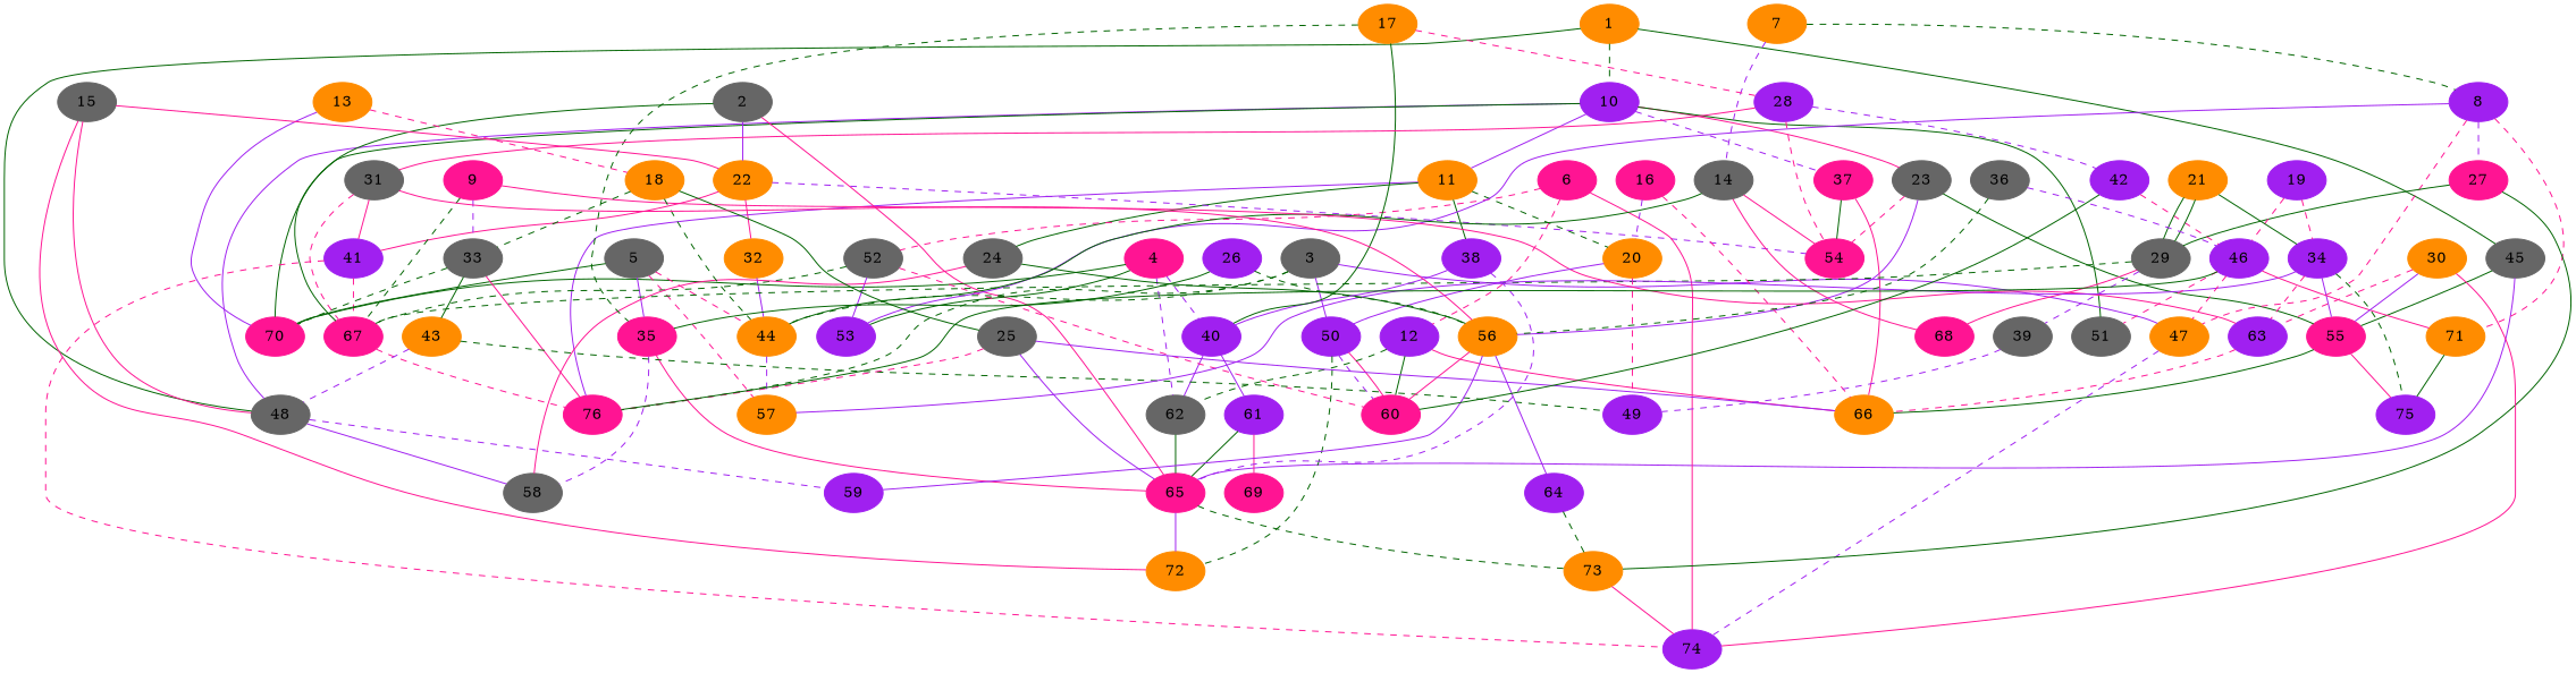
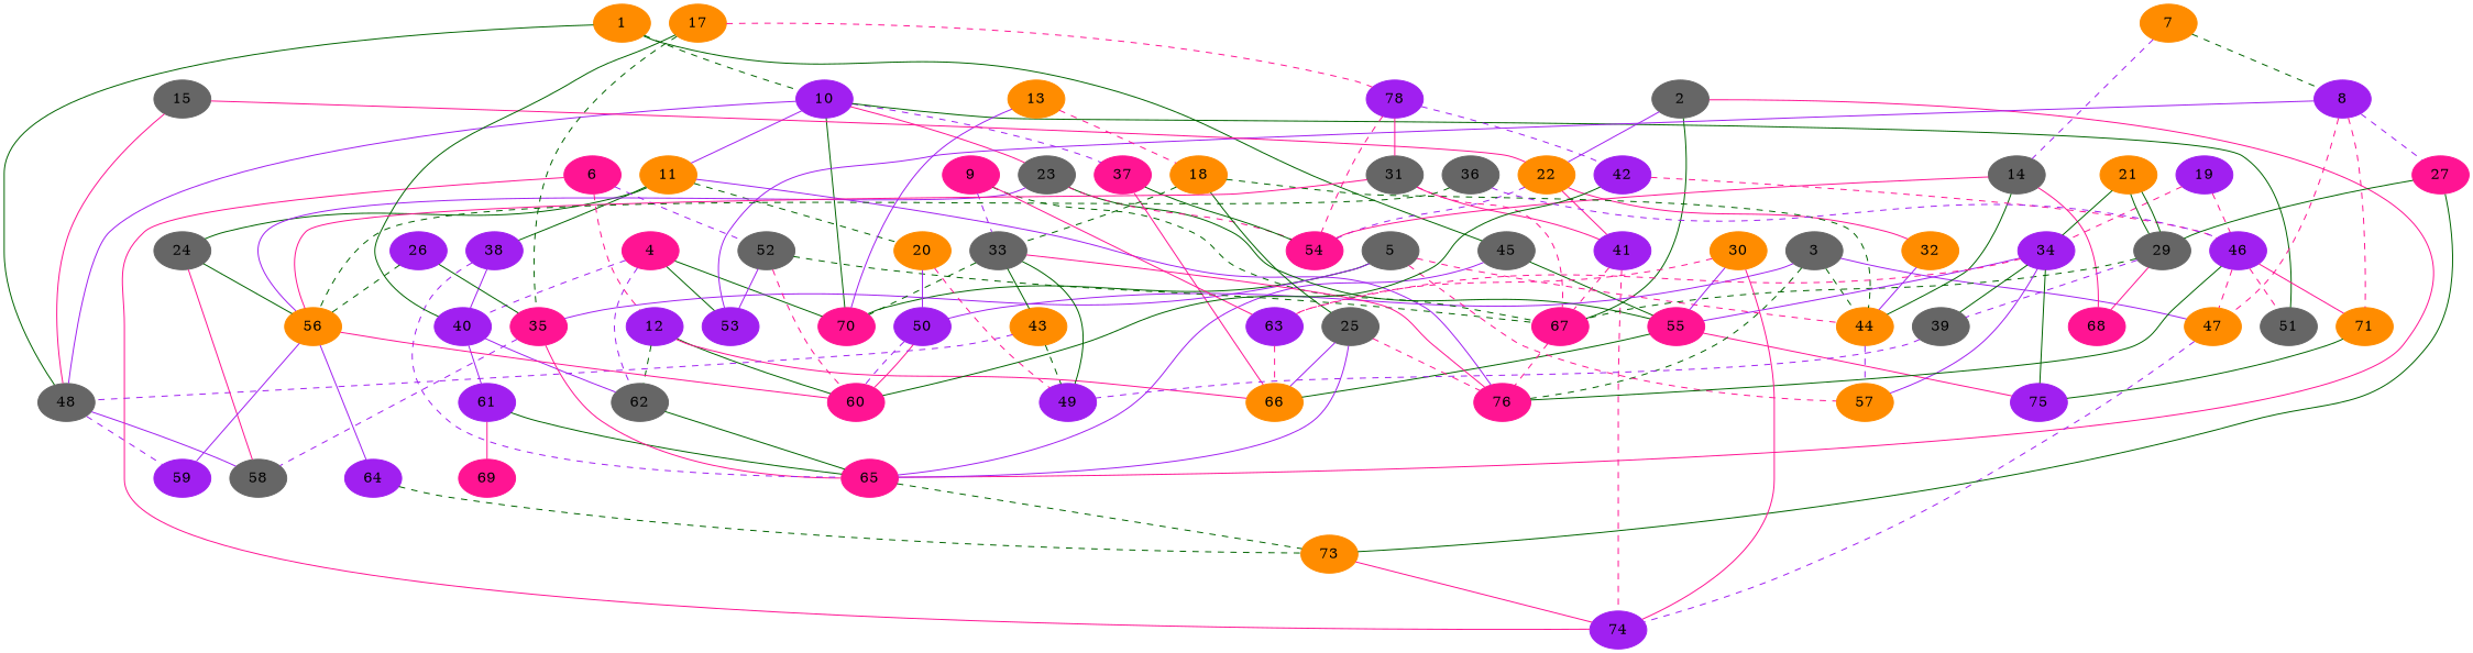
  graph {
    node [color=purple style=filled]
    edge [color=darkgreen style=solid]
    1 [color=darkorange]
    10
    45 [color=gray40]
    48 [color=gray40]
    70 [color=deeppink]
    11 [color=darkorange]
    23 [color=gray40]
    37 [color=deeppink]
    51 [color=gray40]
    65 [color=deeppink]
    55 [color=deeppink]
    58 [color=gray40]
    59
    2 [color=gray40]
    22 [color=darkorange]
    67 [color=deeppink]
    54 [color=deeppink]
    32 [color=darkorange]
    41
-   72 [color=darkorange]
    73 [color=darkorange]
    76 [color=deeppink]
    3 [color=gray40]
    44 [color=darkorange]
    47 [color=darkorange]
    50
    57 [color=darkorange]
    74
    60 [color=deeppink]
    4 [color=deeppink]
    40
    53
    62 [color=gray40]
    61
    5 [color=gray40]
    35 [color=deeppink]
    6 [color=deeppink]
    12
    52 [color=gray40]
    66 [color=darkorange]
    7 [color=darkorange]
    8
    14 [color=gray40]
    27 [color=deeppink]
    71 [color=darkorange]
    68 [color=deeppink]
    29 [color=gray40]
    75
    9 [color=deeppink]
    33 [color=gray40]
    63
    49
    43 [color=darkorange]
    20 [color=darkorange]
    24 [color=gray40]
    38
    56 [color=darkorange]
    13 [color=darkorange]
    18 [color=darkorange]
    25 [color=gray40]
    15 [color=gray40]
-   16 [color=deeppink]
    17 [color=darkorange]
-   28
+   28 [label=78]
    31 [color=gray40]
    42
    19
    34
    46
    39 [color=gray40]
    21 [color=darkorange]
    64
    26
    30 [color=darkorange]
    69 [color=deeppink]
    36 [color=gray40]
    1 -- 10 [style=dashed]
    1 -- 45
    1 -- 48
    10 -- 48 [color=purple]
    10 -- 70
    10 -- 11 [color=purple]
    10 -- 23 [color=deeppink]
    10 -- 37 [color=purple style=dashed]
    10 -- 51
    45 -- 65 [color=purple]
    45 -- 55
    48 -- 58 [color=purple]
    48 -- 59 [color=purple style=dashed]
    11 -- 76 [color=purple]
    11 -- 20 [style=dashed]
    11 -- 24
    11 -- 38
    23 -- 55
    23 -- 54 [color=deeppink style=dashed]
    23 -- 56 [color=purple]
    37 -- 54
    37 -- 66 [color=deeppink]
-   65 -- 72 [color=purple]
    65 -- 73 [style=dashed]
    55 -- 66
    55 -- 75 [color=deeppink]
    2 -- 65 [color=deeppink]
    2 -- 22 [color=purple]
    2 -- 67
    22 -- 54 [color=purple style=dashed]
    22 -- 32 [color=deeppink]
    22 -- 41 [color=deeppink]
    67 -- 76 [color=deeppink style=dashed]
    32 -- 44 [color=purple]
    41 -- 67 [color=deeppink style=dashed]
    41 -- 74 [color=deeppink style=dashed]
    73 -- 74 [color=deeppink]
    3 -- 76 [style=dashed]
    3 -- 44 [style=dashed]
    3 -- 47 [color=purple]
    3 -- 50 [color=purple]
    44 -- 57 [color=purple style=dashed]
    47 -- 74 [color=purple style=dashed]
-   50 -- 72 [style=dashed]
    50 -- 60 [color=purple style=dashed]
    50 -- 60 [color=deeppink]
    4 -- 70
    4 -- 40 [color=purple style=dashed]
    4 -- 53
    4 -- 62 [color=purple style=dashed]
    40 -- 62 [color=purple]
    40 -- 61 [color=purple]
    62 -- 65
    61 -- 65
    61 -- 69 [color=deeppink]
    5 -- 70
    5 -- 44 [color=deeppink style=dashed]
    5 -- 57 [color=deeppink style=dashed]
    5 -- 35 [color=purple]
    35 -- 65 [color=deeppink]
    35 -- 58 [color=purple style=dashed]
    6 -- 74 [color=deeppink]
    6 -- 12 [color=deeppink style=dashed]
-   6 -- 52 [color=deeppink style=dashed]
+   6 -- 52 [color=purple style=dashed]
    12 -- 60
    12 -- 62 [style=dashed]
    12 -- 66 [color=deeppink]
    52 -- 67 [style=dashed]
    52 -- 60 [color=deeppink style=dashed]
    52 -- 53 [color=purple]
    7 -- 8 [style=dashed]
    7 -- 14 [color=purple style=dashed]
    8 -- 47 [color=deeppink style=dashed]
    8 -- 53 [color=purple]
    8 -- 27 [color=purple style=dashed]
    8 -- 71 [color=deeppink style=dashed]
    14 -- 54 [color=deeppink]
    14 -- 44
    14 -- 68 [color=deeppink]
    27 -- 73
    27 -- 29
    71 -- 75
    29 -- 67 [style=dashed]
    29 -- 68 [color=deeppink]
    29 -- 39 [color=purple style=dashed]
    9 -- 67 [style=dashed]
    9 -- 33 [color=purple style=dashed]
    9 -- 63 [color=deeppink]
    33 -- 70 [style=dashed]
    33 -- 76 [color=deeppink]
+   33 -- 49
    33 -- 43
    63 -- 66 [color=deeppink style=dashed]
    43 -- 48 [color=purple style=dashed]
    43 -- 49 [style=dashed]
    20 -- 50 [color=purple]
    20 -- 49 [color=deeppink style=dashed]
    24 -- 58 [color=deeppink]
    24 -- 56
    38 -- 65 [color=purple style=dashed]
    38 -- 40 [color=purple]
    56 -- 59 [color=purple]
    56 -- 60 [color=deeppink]
    56 -- 64 [color=purple]
    13 -- 70 [color=purple]
    13 -- 18 [color=deeppink style=dashed]
    18 -- 44 [style=dashed]
    18 -- 33 [style=dashed]
    18 -- 25
    25 -- 65 [color=purple]
    25 -- 76 [color=deeppink style=dashed]
    25 -- 66 [color=purple]
    15 -- 48 [color=deeppink]
    15 -- 22 [color=deeppink]
-   15 -- 72 [color=deeppink]
-   16 -- 66 [color=deeppink style=dashed]
-   16 -- 20 [color=purple style=dashed]
    17 -- 40
    17 -- 35 [style=dashed]
    17 -- 28 [color=deeppink style=dashed]
    28 -- 54 [color=deeppink style=dashed]
    28 -- 31 [color=deeppink]
    28 -- 42 [color=purple style=dashed]
    31 -- 67 [color=deeppink style=dashed]
    31 -- 41 [color=deeppink]
    31 -- 56 [color=deeppink]
    42 -- 60
    42 -- 46 [color=deeppink style=dashed]
    19 -- 34 [color=deeppink style=dashed]
    19 -- 46 [color=deeppink style=dashed]
    34 -- 55 [color=purple]
    34 -- 57 [color=purple]
-   34 -- 75 [style=dashed]
+   34 -- 75
    34 -- 63 [color=deeppink style=dashed]
+   34 -- 39
    46 -- 51 [color=deeppink style=dashed]
    46 -- 76
    46 -- 47 [color=deeppink style=dashed]
    46 -- 71 [color=deeppink]
    39 -- 49 [color=purple style=dashed]
    21 -- 29
    21 -- 29
    21 -- 34
    64 -- 73 [style=dashed]
    26 -- 35
    26 -- 56 [style=dashed]
    30 -- 55 [color=purple]
    30 -- 74 [color=deeppink]
    30 -- 63 [color=deeppink style=dashed]
    36 -- 56 [style=dashed]
    36 -- 46 [color=purple style=dashed]
  }
